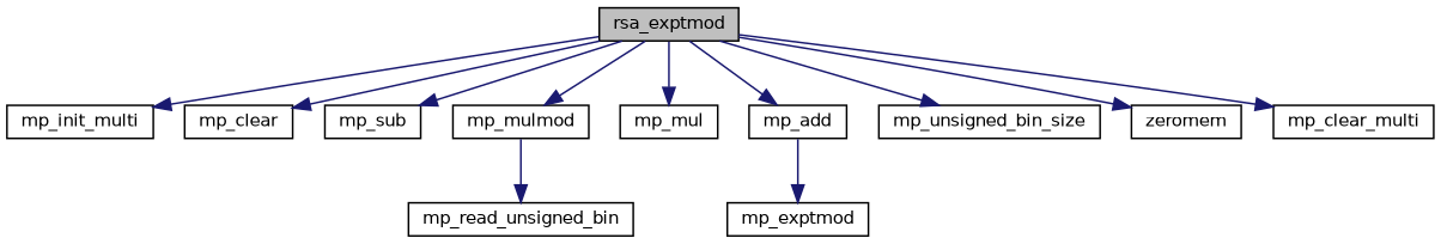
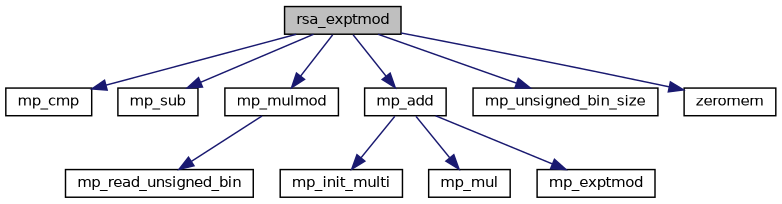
  digraph {
    rankdir=TB
    node [color=black fillcolor=white fontname=Helvetica fontsize=10 shape=record style=filled]
    edge [color=midnightblue fontname=Helvetica fontsize=10 labelfontname=Helvetica labelfontsize=10 style=solid]
    n1 [fillcolor=grey75 fontcolor=black height=0.2 label=rsa_exptmod width=0.4]
    n2 [height=0.2 label=mp_init_multi width=0.4]
-   n3 [height=0.2 label=mp_clear width=0.4]
+   n3 [height=0.2 label=mp_cmp width=0.4]
    n4 [height=0.2 label=mp_sub width=0.4]
    n5 [height=0.2 label=mp_mulmod width=0.4]
    n6 [height=0.2 label=mp_mul width=0.4]
    n7 [height=0.2 label=mp_add width=0.4]
    n8 [height=0.2 label=mp_unsigned_bin_size width=0.4]
    n9 [height=0.2 label=zeromem width=0.4]
-   n10 [height=0.2 label=mp_clear_multi width=0.4]
    n11 [height=0.2 label=mp_read_unsigned_bin width=0.4]
    n12 [height=0.2 label=mp_exptmod width=0.4]
-   n1 -> n2
+   n7 -> n2
    n1 -> n3
    n1 -> n4
    n1 -> n5
-   n1 -> n6
+   n7 -> n6
    n1 -> n7
    n1 -> n8
    n1 -> n9
-   n1 -> n10
    n5 -> n11
    n7 -> n12
  }
